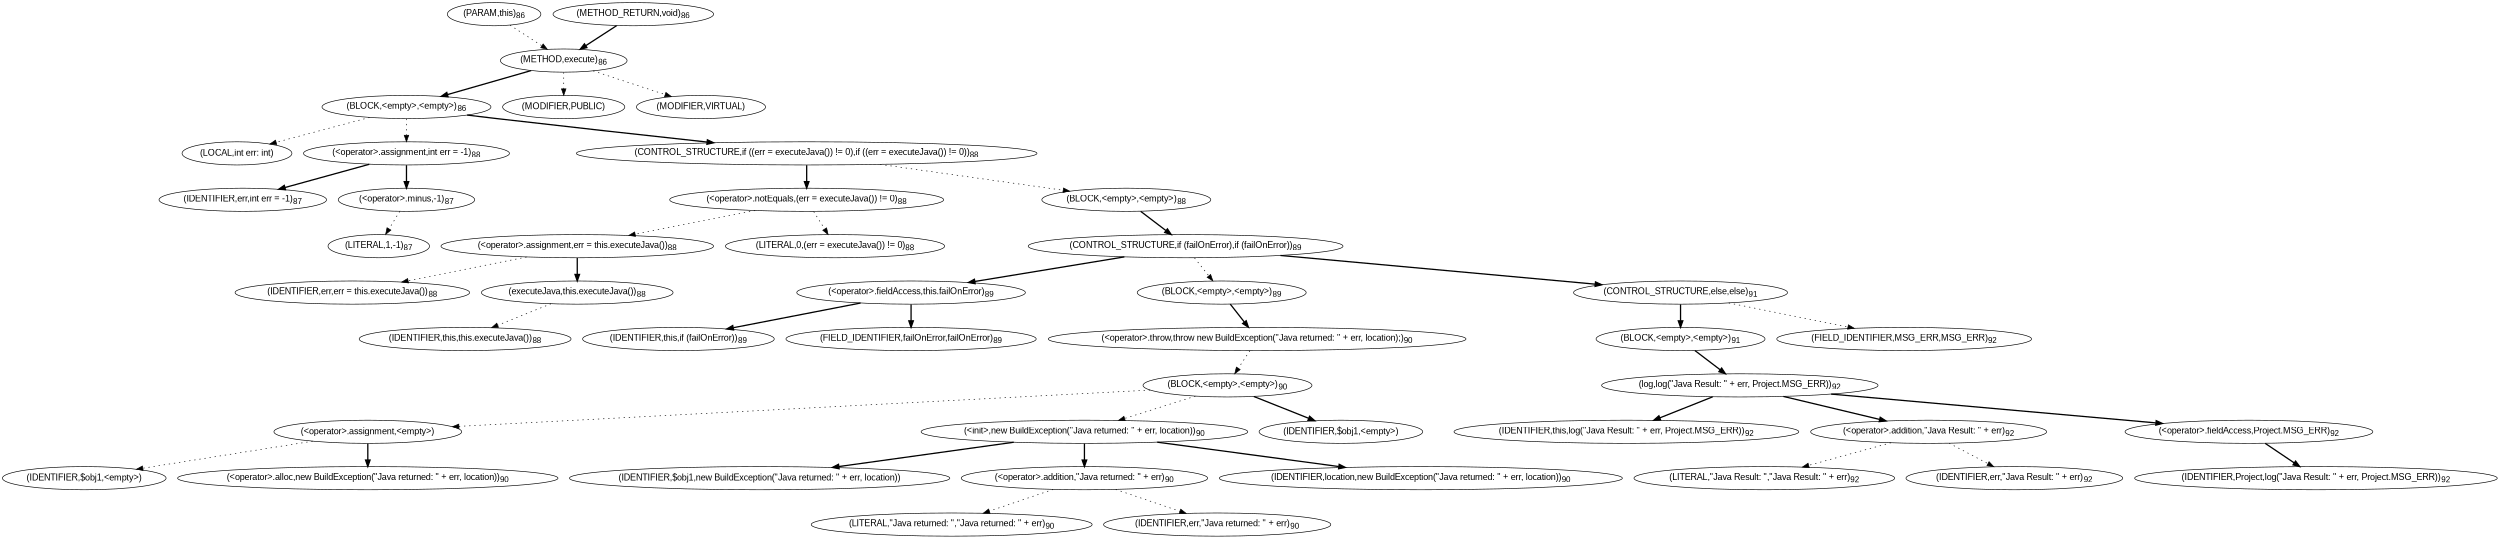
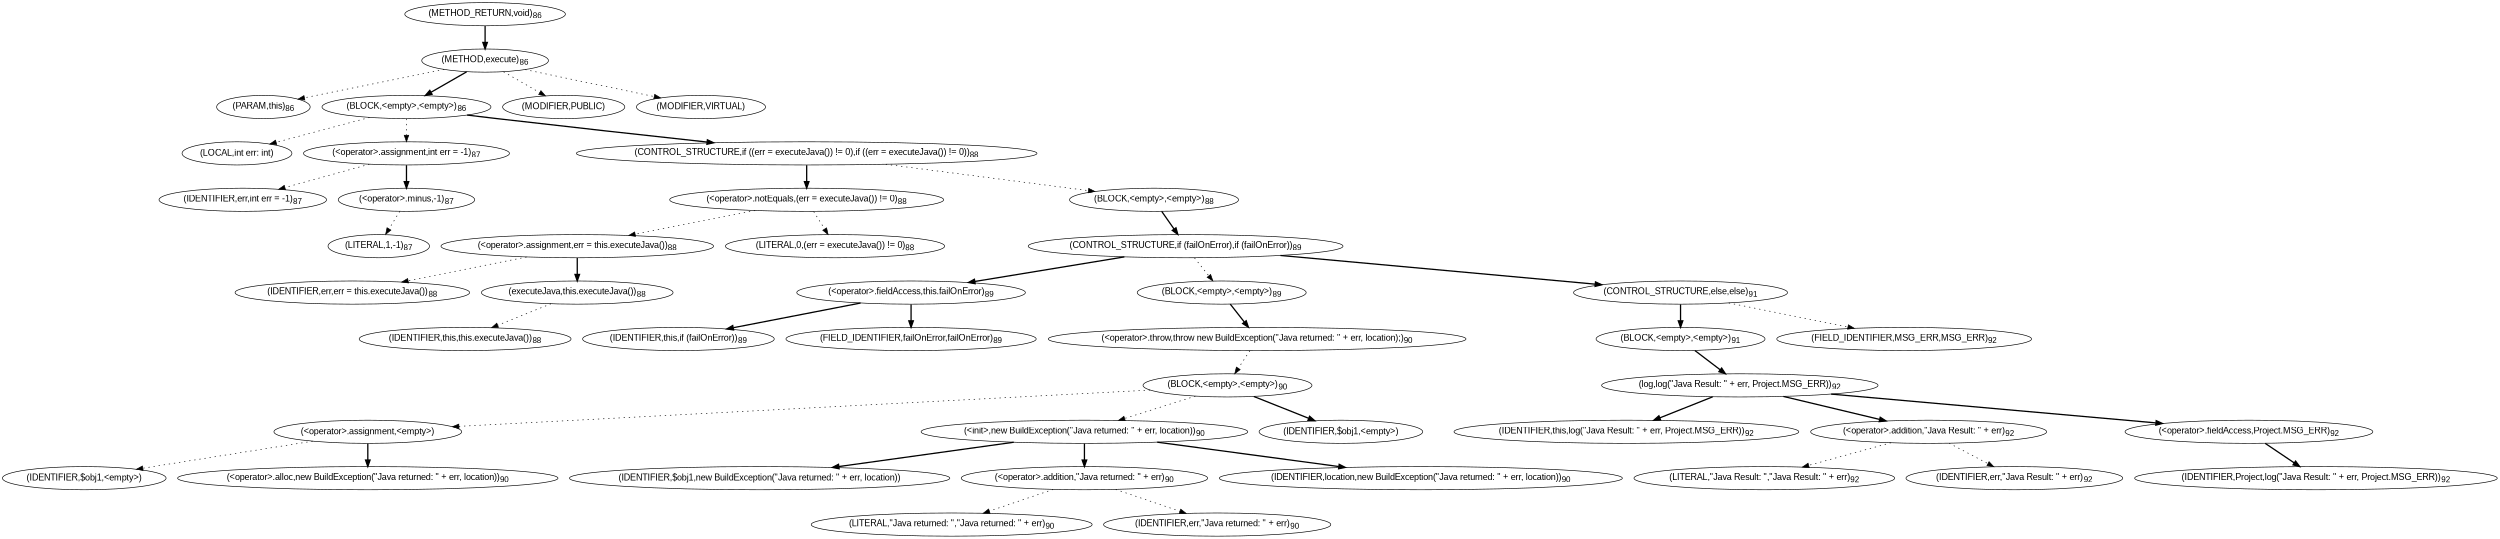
  digraph {
    fontname="Liberation Sans"
    node [fontname="Liberation Sans"]
    edge [fontname="Liberation Sans" style=bold]
    n1 [label=<(METHOD,execute)<SUB>86</SUB>>]
    n2 [label=<(PARAM,this)<SUB>86</SUB>>]
    n3 [label=<(BLOCK,&lt;empty&gt;,&lt;empty&gt;)<SUB>86</SUB>>]
    n4 [label=<(MODIFIER,PUBLIC)>]
    n5 [label=<(MODIFIER,VIRTUAL)>]
    n6 [label=<(LOCAL,int err: int)>]
-   n7 [label=<(&lt;operator&gt;.assignment,int err = -1)<SUB>88</SUB>>]
+   n7 [label=<(&lt;operator&gt;.assignment,int err = -1)<SUB>87</SUB>>]
    n8 [label=<(CONTROL_STRUCTURE,if ((err = executeJava()) != 0),if ((err = executeJava()) != 0))<SUB>88</SUB>>]
    n9 [label=<(METHOD_RETURN,void)<SUB>86</SUB>>]
    n10 [label=<(IDENTIFIER,err,int err = -1)<SUB>87</SUB>>]
    n11 [label=<(&lt;operator&gt;.minus,-1)<SUB>87</SUB>>]
    n12 [label=<(&lt;operator&gt;.notEquals,(err = executeJava()) != 0)<SUB>88</SUB>>]
    n13 [label=<(BLOCK,&lt;empty&gt;,&lt;empty&gt;)<SUB>88</SUB>>]
    n14 [label=<(LITERAL,1,-1)<SUB>87</SUB>>]
    n15 [label=<(&lt;operator&gt;.assignment,err = this.executeJava())<SUB>88</SUB>>]
    n16 [label=<(LITERAL,0,(err = executeJava()) != 0)<SUB>88</SUB>>]
    n17 [label=<(CONTROL_STRUCTURE,if (failOnError),if (failOnError))<SUB>89</SUB>>]
    n18 [label=<(IDENTIFIER,err,err = this.executeJava())<SUB>88</SUB>>]
    n19 [label=<(executeJava,this.executeJava())<SUB>88</SUB>>]
    n20 [label=<(IDENTIFIER,this,this.executeJava())<SUB>88</SUB>>]
    n21 [label=<(&lt;operator&gt;.fieldAccess,this.failOnError)<SUB>89</SUB>>]
    n22 [label=<(BLOCK,&lt;empty&gt;,&lt;empty&gt;)<SUB>89</SUB>>]
    n23 [label=<(CONTROL_STRUCTURE,else,else)<SUB>91</SUB>>]
    n24 [label=<(IDENTIFIER,this,if (failOnError))<SUB>89</SUB>>]
    n25 [label=<(FIELD_IDENTIFIER,failOnError,failOnError)<SUB>89</SUB>>]
    n26 [label=<(&lt;operator&gt;.throw,throw new BuildException(&quot;Java returned: &quot; + err, location);)<SUB>90</SUB>>]
    n27 [label=<(BLOCK,&lt;empty&gt;,&lt;empty&gt;)<SUB>91</SUB>>]
    n28 [label=<(FIELD_IDENTIFIER,MSG_ERR,MSG_ERR)<SUB>92</SUB>>]
    n29 [label=<(BLOCK,&lt;empty&gt;,&lt;empty&gt;)<SUB>90</SUB>>]
    n30 [label=<(&lt;operator&gt;.assignment,&lt;empty&gt;)>]
    n31 [label=<(&lt;init&gt;,new BuildException(&quot;Java returned: &quot; + err, location))<SUB>90</SUB>>]
    n32 [label=<(IDENTIFIER,$obj1,&lt;empty&gt;)>]
    n33 [label=<(IDENTIFIER,$obj1,&lt;empty&gt;)>]
    n34 [label=<(&lt;operator&gt;.alloc,new BuildException(&quot;Java returned: &quot; + err, location))<SUB>90</SUB>>]
    n35 [label=<(IDENTIFIER,$obj1,new BuildException(&quot;Java returned: &quot; + err, location))>]
    n36 [label=<(&lt;operator&gt;.addition,&quot;Java returned: &quot; + err)<SUB>90</SUB>>]
    n37 [label=<(IDENTIFIER,location,new BuildException(&quot;Java returned: &quot; + err, location))<SUB>90</SUB>>]
    n38 [label=<(LITERAL,&quot;Java returned: &quot;,&quot;Java returned: &quot; + err)<SUB>90</SUB>>]
    n39 [label=<(IDENTIFIER,err,&quot;Java returned: &quot; + err)<SUB>90</SUB>>]
    n40 [label=<(log,log(&quot;Java Result: &quot; + err, Project.MSG_ERR))<SUB>92</SUB>>]
    n41 [label=<(IDENTIFIER,this,log(&quot;Java Result: &quot; + err, Project.MSG_ERR))<SUB>92</SUB>>]
    n42 [label=<(&lt;operator&gt;.addition,&quot;Java Result: &quot; + err)<SUB>92</SUB>>]
    n43 [label=<(&lt;operator&gt;.fieldAccess,Project.MSG_ERR)<SUB>92</SUB>>]
    n44 [label=<(LITERAL,&quot;Java Result: &quot;,&quot;Java Result: &quot; + err)<SUB>92</SUB>>]
    n45 [label=<(IDENTIFIER,err,&quot;Java Result: &quot; + err)<SUB>92</SUB>>]
    n46 [label=<(IDENTIFIER,Project,log(&quot;Java Result: &quot; + err, Project.MSG_ERR))<SUB>92</SUB>>]
-   n2 -> n1 [style=dotted]
+   n1 -> n2 [style=dotted]
    n1 -> n3
    n1 -> n4 [style=dotted]
    n1 -> n5 [style=dotted]
    n3 -> n6 [style=dotted]
    n3 -> n7 [style=dotted]
    n3 -> n8
-   n7 -> n10
+   n7 -> n10 [style=dotted]
    n7 -> n11
    n8 -> n12
    n8 -> n13 [style=dotted]
    n9 -> n1
    n11 -> n14 [style=dotted]
    n12 -> n15 [style=dotted]
    n12 -> n16 [style=dotted]
    n13 -> n17
    n15 -> n18 [style=dotted]
    n15 -> n19
    n17 -> n21
    n17 -> n22 [style=dotted]
    n17 -> n23
    n19 -> n20 [style=dotted]
    n21 -> n24
    n21 -> n25
    n22 -> n26
    n23 -> n27
    n23 -> n28 [style=dotted]
    n26 -> n29 [style=dotted]
    n27 -> n40
    n29 -> n30 [style=dotted]
    n29 -> n31 [style=dotted]
    n29 -> n32
    n30 -> n33 [style=dotted]
    n30 -> n34
    n31 -> n35
    n31 -> n36
    n31 -> n37
    n36 -> n38 [style=dotted]
    n36 -> n39 [style=dotted]
    n40 -> n41
    n40 -> n42
    n40 -> n43
    n42 -> n44 [style=dotted]
    n42 -> n45 [style=dotted]
    n43 -> n46
  }
